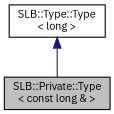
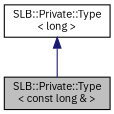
  digraph {
    fontname="IBM Plex Sans"
    node [color=black fontname="IBM Plex Sans" fontsize=10 shape=record style=filled]
    n1 [fillcolor=grey75 fontcolor=black height=0.2 label="SLB::Private::Type\l\< const long & \>" width=0.4]
-   n2 [fillcolor=white height=0.2 label="SLB::Type::Type\l\< long \>" width=0.4]
+   n2 [fillcolor=white height=0.2 label="SLB::Private::Type\l\< long \>" width=0.4]
    n2 -> n1 [color=midnightblue dir=back fontname="IBM Plex Sans" fontsize=10 labelfontname=Helvetica labelfontsize=10 style=solid]
  }
